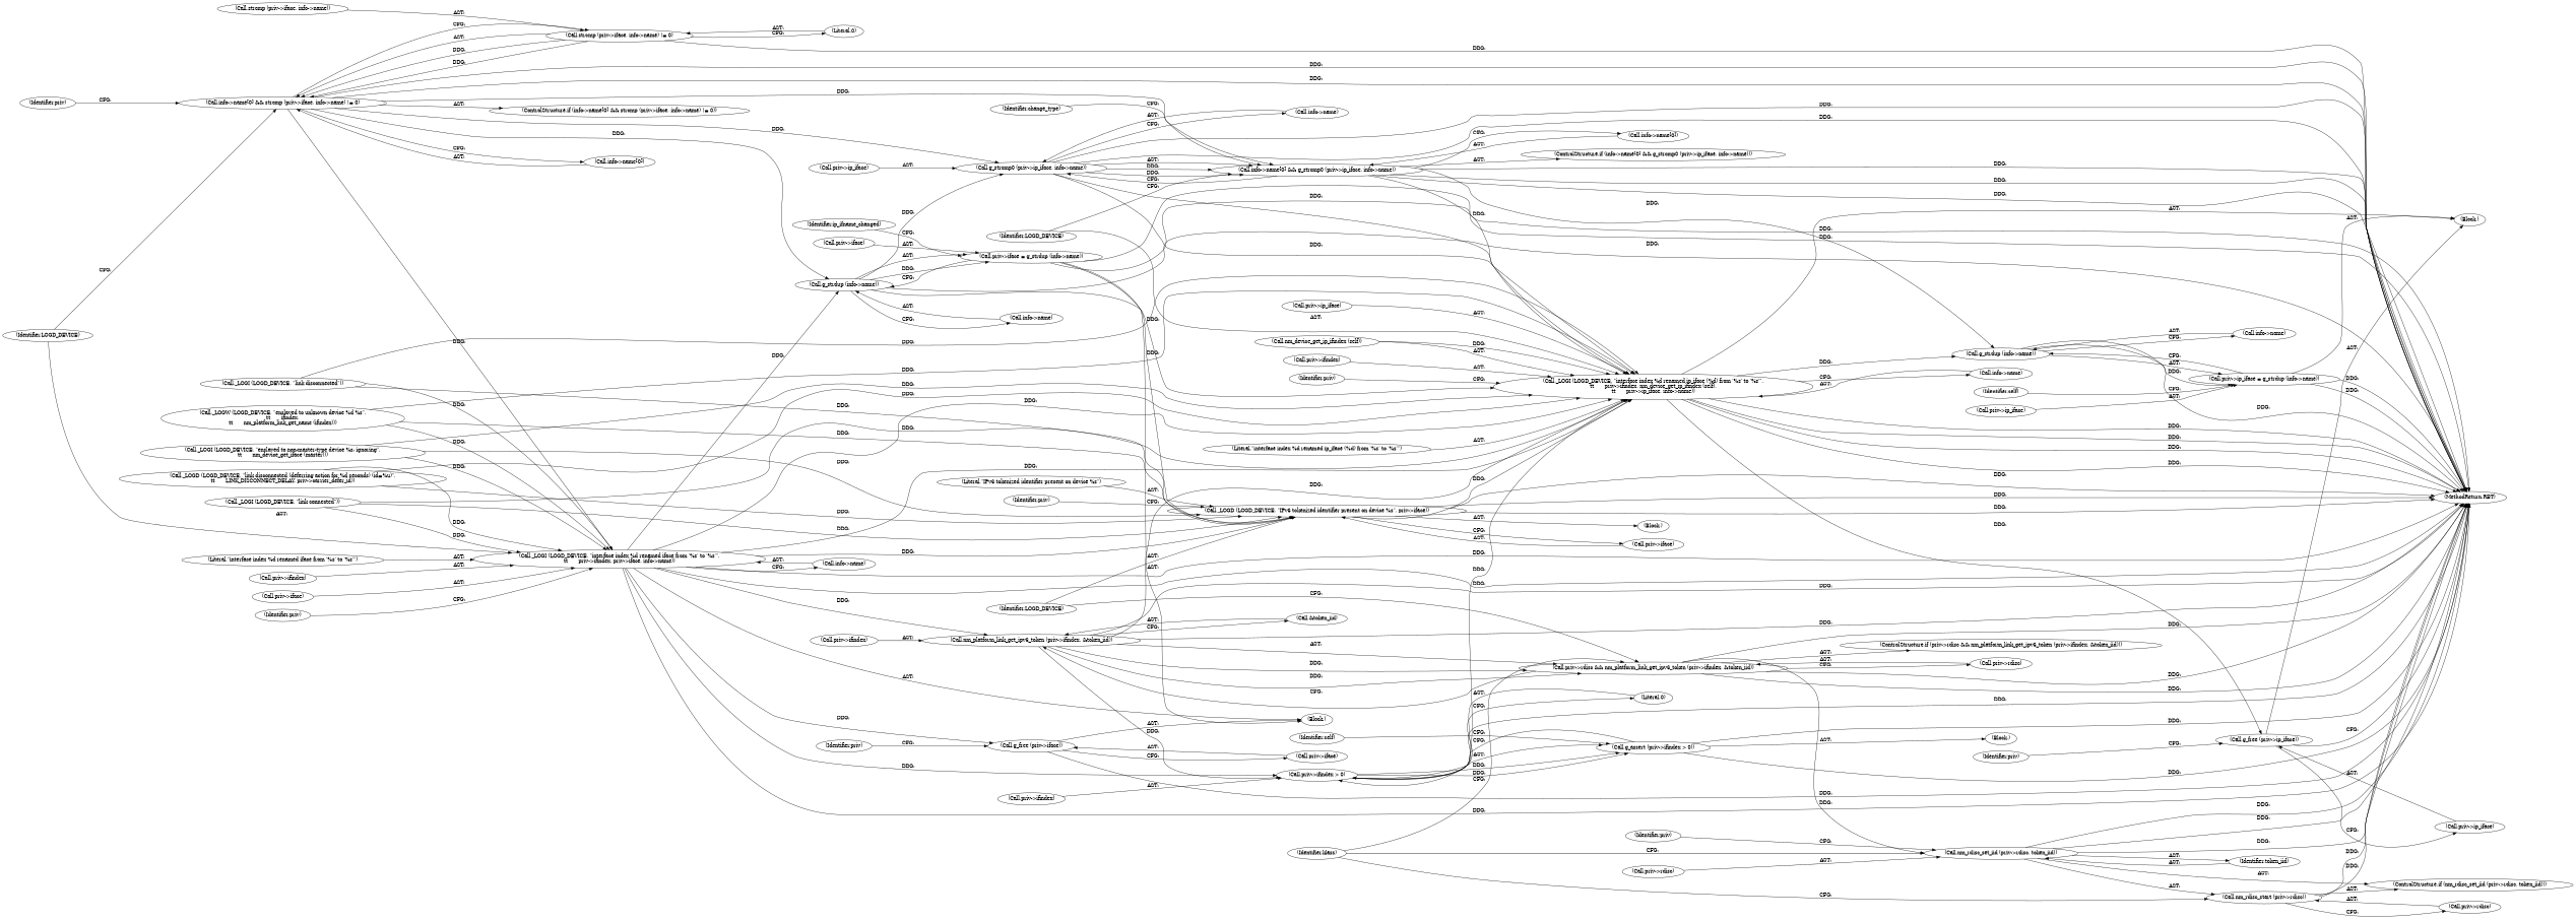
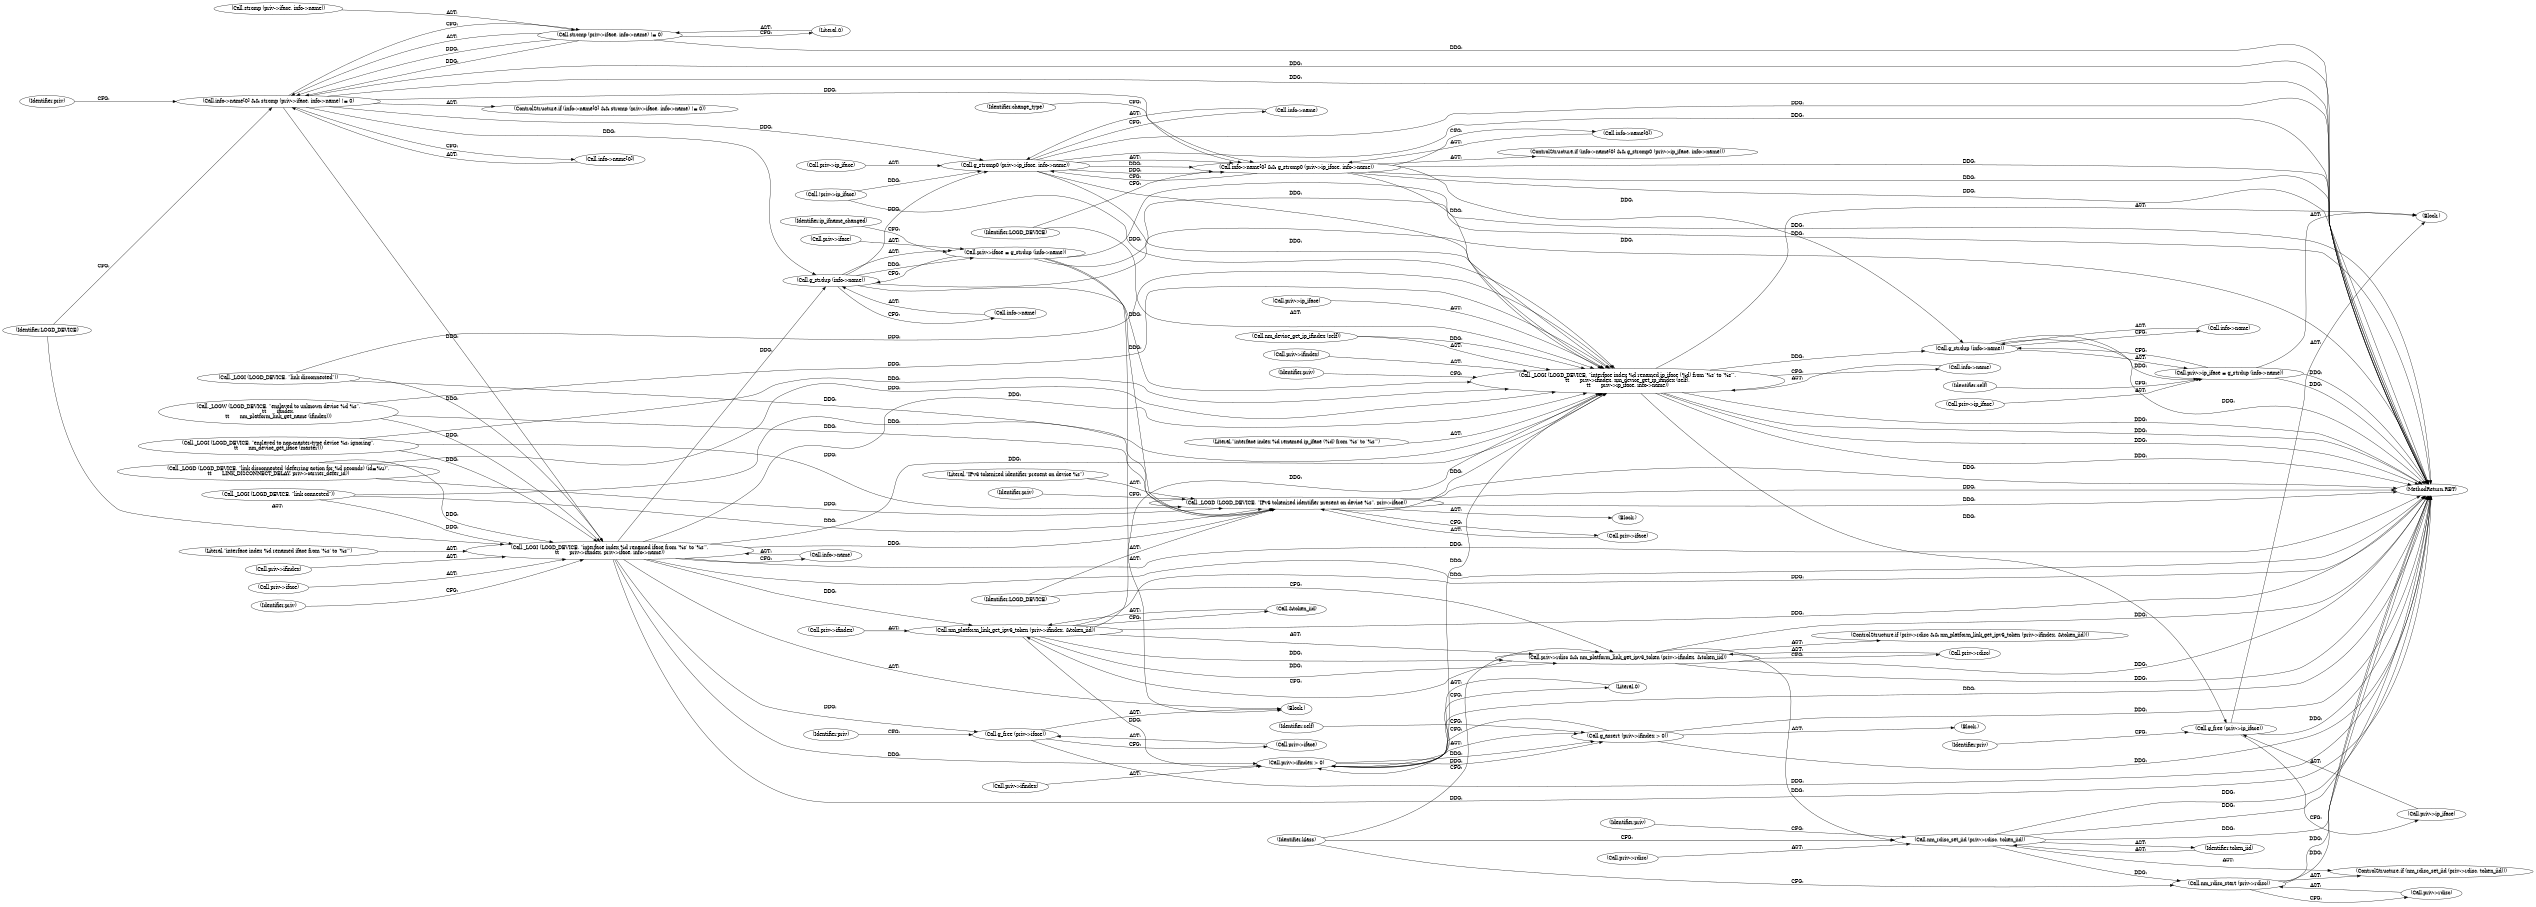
  digraph {
    rankdir=LR
    n1 [label="(Call,info->name[0] && strcmp (priv->iface, info->name) != 0)"]
    n2 [label="(Call,strcmp (priv->iface, info->name) != 0)"]
    n3 [label="(Call,_LOGI (LOGD_DEVICE, \"interface index %d renamed iface from '%s' to '%s'\",\n\t\t       priv->ifindex, priv->iface, info->name))"]
    n4 [label="(Call,g_strdup (info->name))"]
    n5 [label="(Call,g_strcmp0 (priv->ip_iface, info->name))"]
    n6 [label="(Call,info->name[0] && g_strcmp0 (priv->ip_iface, info->name))"]
    n7 [label="(Call,info->name[0])"]
    n8 [label="(MethodReturn,RET)"]
    n9 [label="(ControlStructure,if (info->name[0] && strcmp (priv->iface, info->name) != 0))"]
    n10 [label="(Literal,0)"]
    n11 [label="(Call,g_free (priv->iface))"]
    n12 [label="(Call,_LOGD (LOGD_DEVICE, \"IPv6 tokenized identifier present on device %s\", priv->iface))"]
    n13 [label="(Call,_LOGI (LOGD_DEVICE, \"interface index %d renamed ip_iface (%d) from '%s' to '%s'\",\n\t\t       priv->ifindex, nm_device_get_ip_ifindex (self),\n\t\t       priv->ip_iface, info->name))"]
    n14 [label="(Call,nm_platform_link_get_ipv6_token (priv->ifindex, &token_iid))"]
    n15 [label="(Call,priv->ifindex > 0)"]
    n16 [label="(Call,info->name)"]
    n17 [label="(Block,)"]
    n18 [label="(Call,priv->iface = g_strdup (info->name))"]
    n19 [label="(Call,info->name)"]
    n20 [label="(Call,info->name)"]
    n21 [label="(Call,g_strdup (info->name))"]
    n22 [label="(ControlStructure,if (info->name[0] && g_strcmp0 (priv->ip_iface, info->name)))"]
    n23 [label="(Call,info->name[0])"]
    n24 [label="(Call,priv->iface)"]
    n25 [label="(Block,)"]
    n26 [label="(Call,priv->iface)"]
    n27 [label="(Call,g_free (priv->ip_iface))"]
    n28 [label="(Block,)"]
    n29 [label="(Call,info->name)"]
    n30 [label="(Call,priv->rdisc && nm_platform_link_get_ipv6_token (priv->ifindex, &token_iid))"]
    n31 [label="(Call,&token_iid)"]
    n32 [label="(Call,g_assert (priv->ifindex > 0))"]
    n33 [label="(Literal,0)"]
    n34 [label="(Call,priv->ip_iface)"]
    n35 [label="(Call,priv->ip_iface = g_strdup (info->name))"]
    n36 [label="(Call,info->name)"]
    n37 [label="(Call,nm_rdisc_set_iid (priv->rdisc, token_iid))"]
    n38 [label="(Call,priv->rdisc)"]
    n39 [label="(ControlStructure,if (priv->rdisc && nm_platform_link_get_ipv6_token (priv->ifindex, &token_iid)))"]
    n40 [label="(Call,nm_rdisc_start (priv->rdisc))"]
    n41 [label="(ControlStructure,if (nm_rdisc_set_iid (priv->rdisc, token_iid)))"]
    n42 [label="(Identifier,token_iid)"]
    n43 [label="(Call,priv->rdisc)"]
    n44 [label="(Block,)"]
    n45 [label="(Call,_LOGD (LOGD_DEVICE, \"link disconnected (deferring action for %d seconds) (id=%u)\",\n\t\t       LINK_DISCONNECT_DELAY, priv->carrier_defer_id))"]
    n46 [label="(Identifier,LOGD_DEVICE)"]
    n47 [label="(Call,priv->ip_iface)"]
    n48 [label="(Call,_LOGI (LOGD_DEVICE, \"link disconnected\"))"]
    n49 [label="(Call,_LOGW (LOGD_DEVICE, \"enslaved to unknown device %d %s\",\n\t\t       ifindex,\n\t\t       nm_platform_link_get_name (ifindex)))"]
    n50 [label="(Call,nm_device_get_ip_ifindex (self))"]
    n51 [label="(Literal,\"interface index %d renamed iface from '%s' to '%s'\")"]
    n52 [label="(Identifier,change_type)"]
    n53 [label="(Identifier,priv)"]
    n54 [label="(Literal,\"IPv6 tokenized identifier present on device %s\")"]
    n55 [label="(Call,priv->ip_iface)"]
    n56 [label="(Identifier,klass)"]
    n57 [label="(Call,priv->ifindex)"]
    n58 [label="(Identifier,LOGD_DEVICE)"]
    n59 [label="(Call,_LOGI (LOGD_DEVICE, \"link connected\"))"]
    n60 [label="(Call,priv->rdisc)"]
    n61 [label="(Identifier,LOGD_DEVICE)"]
    n62 [label="(Call,priv->ifindex)"]
    n63 [label="(Call,priv->ifindex)"]
    n64 [label="(Identifier,priv)"]
    n65 [label="(Identifier,self)"]
    n66 [label="(Identifier,ip_ifname_changed)"]
    n67 [label="(Call,priv->iface)"]
    n68 [label="(Call,priv->ifindex)"]
    n69 [label="(Call,priv->ip_iface)"]
    n70 [label="(Identifier,priv)"]
    n71 [label="(Call,_LOGI (LOGD_DEVICE, \"enslaved to non-master-type device %s; ignoring\",\n\t\t       nm_device_get_iface (master)))"]
    n72 [label="(Call,priv->iface)"]
    n73 [label="(Call,strcmp (priv->iface, info->name))"]
+   n74 [label="(Call,!priv->ip_iface)"]
    n75 [label="(Literal,\"interface index %d renamed ip_iface (%d) from '%s' to '%s'\")"]
    n76 [label="(Identifier,priv)"]
    n77 [label="(Identifier,self)"]
    n78 [label="(Identifier,priv)"]
    n79 [label="(Identifier,priv)"]
    n80 [label="(Identifier,priv)"]
    n1 -> n2 [label="CFG: "]
    n1 -> n3 [label="DDG: "]
    n1 -> n4 [label="DDG: "]
    n1 -> n5 [label="DDG: "]
    n1 -> n6 [label="DDG: "]
    n1 -> n7 [label="CFG: "]
    n1 -> n8 [label="DDG: "]
    n1 -> n8 [label="DDG: "]
    n1 -> n9 [label="AST: "]
    n2 -> n1 [label="AST: "]
    n2 -> n1 [label="DDG: "]
    n2 -> n1 [label="DDG: "]
    n2 -> n8 [label="DDG: "]
    n2 -> n10 [label="CFG: "]
    n3 -> n4 [label="DDG: "]
    n3 -> n8 [label="DDG: "]
    n3 -> n8 [label="DDG: "]
    n3 -> n8 [label="DDG: "]
    n3 -> n11 [label="DDG: "]
    n3 -> n12 [label="DDG: "]
    n3 -> n13 [label="DDG: "]
    n3 -> n13 [label="DDG: "]
    n3 -> n14 [label="DDG: "]
    n3 -> n15 [label="DDG: "]
    n3 -> n16 [label="CFG: "]
    n3 -> n17 [label="AST: "]
    n4 -> n5 [label="DDG: "]
    n4 -> n8 [label="DDG: "]
    n4 -> n13 [label="DDG: "]
    n4 -> n18 [label="AST: "]
    n4 -> n18 [label="DDG: "]
    n4 -> n19 [label="CFG: "]
    n5 -> n6 [label="AST: "]
    n5 -> n6 [label="DDG: "]
    n5 -> n6 [label="DDG: "]
    n5 -> n8 [label="DDG: "]
    n5 -> n8 [label="DDG: "]
    n5 -> n13 [label="DDG: "]
    n5 -> n13 [label="DDG: "]
    n5 -> n20 [label="CFG: "]
    n6 -> n5 [label="CFG: "]
    n6 -> n8 [label="DDG: "]
    n6 -> n8 [label="DDG: "]
    n6 -> n8 [label="DDG: "]
    n6 -> n13 [label="DDG: "]
    n6 -> n21 [label="DDG: "]
    n6 -> n22 [label="AST: "]
    n6 -> n23 [label="CFG: "]
    n7 -> n1 [label="AST: "]
    n10 -> n2 [label="AST: "]
    n11 -> n8 [label="DDG: "]
    n11 -> n17 [label="AST: "]
    n11 -> n24 [label="CFG: "]
    n12 -> n8 [label="DDG: "]
    n12 -> n8 [label="DDG: "]
    n12 -> n8 [label="DDG: "]
    n12 -> n13 [label="DDG: "]
    n12 -> n25 [label="AST: "]
    n12 -> n26 [label="CFG: "]
    n13 -> n8 [label="DDG: "]
    n13 -> n8 [label="DDG: "]
    n13 -> n8 [label="DDG: "]
    n13 -> n8 [label="DDG: "]
    n13 -> n21 [label="DDG: "]
    n13 -> n27 [label="DDG: "]
    n13 -> n28 [label="AST: "]
    n13 -> n29 [label="CFG: "]
    n14 -> n8 [label="DDG: "]
    n14 -> n8 [label="DDG: "]
    n14 -> n13 [label="DDG: "]
    n14 -> n15 [label="DDG: "]
    n14 -> n30 [label="AST: "]
    n14 -> n30 [label="DDG: "]
    n14 -> n30 [label="DDG: "]
    n14 -> n31 [label="CFG: "]
    n15 -> n8 [label="DDG: "]
    n15 -> n13 [label="DDG: "]
    n15 -> n32 [label="AST: "]
    n15 -> n32 [label="DDG: "]
    n15 -> n32 [label="DDG: "]
    n15 -> n33 [label="CFG: "]
    n16 -> n3 [label="AST: "]
    n18 -> n4 [label="CFG: "]
    n18 -> n8 [label="DDG: "]
    n18 -> n8 [label="DDG: "]
    n18 -> n12 [label="DDG: "]
    n18 -> n17 [label="AST: "]
    n19 -> n4 [label="AST: "]
    n20 -> n5 [label="AST: "]
    n21 -> n8 [label="DDG: "]
    n21 -> n35 [label="AST: "]
    n21 -> n35 [label="DDG: "]
    n21 -> n36 [label="CFG: "]
    n23 -> n6 [label="AST: "]
    n24 -> n11 [label="AST: "]
    n26 -> n12 [label="AST: "]
-   n27 -> n8 [label="CFG: "]
+   n27 -> n8 [label="DDG: "]
    n27 -> n28 [label="AST: "]
    n27 -> n34 [label="CFG: "]
    n29 -> n13 [label="AST: "]
    n30 -> n8 [label="DDG: "]
    n30 -> n8 [label="DDG: "]
    n30 -> n8 [label="DDG: "]
    n30 -> n14 [label="CFG: "]
    n30 -> n37 [label="DDG: "]
    n30 -> n38 [label="CFG: "]
    n30 -> n39 [label="AST: "]
    n31 -> n14 [label="AST: "]
    n32 -> n8 [label="DDG: "]
    n32 -> n8 [label="DDG: "]
    n32 -> n15 [label="CFG: "]
    n32 -> n44 [label="AST: "]
    n33 -> n15 [label="AST: "]
    n34 -> n27 [label="AST: "]
    n35 -> n8 [label="DDG: "]
    n35 -> n8 [label="DDG: "]
    n35 -> n21 [label="CFG: "]
    n35 -> n28 [label="AST: "]
    n36 -> n21 [label="AST: "]
    n37 -> n8 [label="DDG: "]
    n37 -> n8 [label="DDG: "]
    n37 -> n8 [label="DDG: "]
-   n37 -> n40 [label="AST: "]
+   n37 -> n40 [label="DDG: "]
    n37 -> n41 [label="AST: "]
    n37 -> n42 [label="AST: "]
    n38 -> n30 [label="AST: "]
    n40 -> n8 [label="DDG: "]
    n40 -> n8 [label="DDG: "]
    n40 -> n41 [label="AST: "]
    n40 -> n43 [label="CFG: "]
    n42 -> n37 [label="AST: "]
    n43 -> n40 [label="AST: "]
    n45 -> n3 [label="DDG: "]
    n45 -> n12 [label="DDG: "]
    n45 -> n13 [label="DDG: "]
    n46 -> n6 [label="CFG: "]
    n46 -> n13 [label="AST: "]
    n47 -> n13 [label="AST: "]
    n48 -> n3 [label="DDG: "]
    n48 -> n12 [label="DDG: "]
    n48 -> n13 [label="DDG: "]
    n49 -> n3 [label="DDG: "]
    n49 -> n12 [label="DDG: "]
    n49 -> n13 [label="DDG: "]
    n50 -> n13 [label="AST: "]
    n50 -> n13 [label="DDG: "]
    n51 -> n3 [label="AST: "]
    n52 -> n6 [label="CFG: "]
    n53 -> n27 [label="CFG: "]
    n54 -> n12 [label="AST: "]
    n55 -> n35 [label="AST: "]
    n56 -> n30 [label="CFG: "]
    n56 -> n37 [label="CFG: "]
    n56 -> n40 [label="CFG: "]
    n57 -> n13 [label="AST: "]
    n58 -> n1 [label="CFG: "]
    n58 -> n3 [label="AST: "]
    n59 -> n3 [label="DDG: "]
    n59 -> n12 [label="DDG: "]
    n59 -> n13 [label="DDG: "]
    n60 -> n37 [label="AST: "]
    n61 -> n12 [label="AST: "]
    n61 -> n30 [label="CFG: "]
    n62 -> n14 [label="AST: "]
    n63 -> n3 [label="AST: "]
    n64 -> n13 [label="CFG: "]
    n65 -> n35 [label="CFG: "]
    n66 -> n18 [label="CFG: "]
    n67 -> n3 [label="AST: "]
    n68 -> n15 [label="AST: "]
    n69 -> n5 [label="AST: "]
    n70 -> n1 [label="CFG: "]
    n71 -> n3 [label="DDG: "]
    n71 -> n12 [label="DDG: "]
    n71 -> n13 [label="DDG: "]
    n72 -> n18 [label="AST: "]
    n73 -> n2 [label="AST: "]
+   n74 -> n5 [label="DDG: "]
+   n74 -> n13 [label="DDG: "]
    n75 -> n13 [label="AST: "]
    n76 -> n37 [label="CFG: "]
    n77 -> n32 [label="CFG: "]
    n78 -> n12 [label="CFG: "]
    n79 -> n11 [label="CFG: "]
    n80 -> n3 [label="CFG: "]
  }
